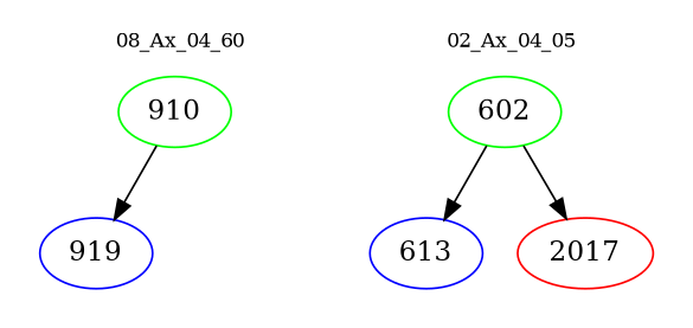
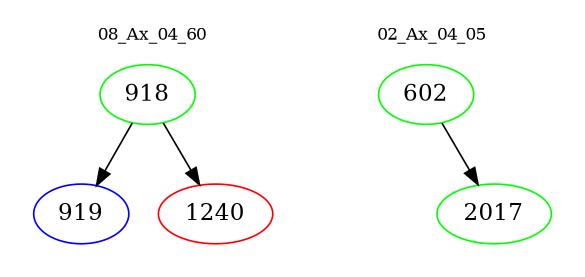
  digraph {
    node [color=green]
    edge [color=black]
-   n1 [label=910]
+   n1 [label=918]
    n2 [color=blue label=919]
+   n3 [color=red label=1240]
    n4 [label=602]
-   n5 [color=blue label=613]
-   n6 [color=red label=2017]
+   n6 [label=2017]
    subgraph cluster_1 {
      color=white
      fontsize=10
      label="08_Ax_04_60"
      n1
      n2
+     n3
    }
    subgraph cluster_2 {
      color=white
      fontsize=10
      label="02_Ax_04_05"
      n4
-     n5
      n6
    }
    n1 -> n2
-   n4 -> n5
+   n1 -> n3
    n4 -> n6
  }
